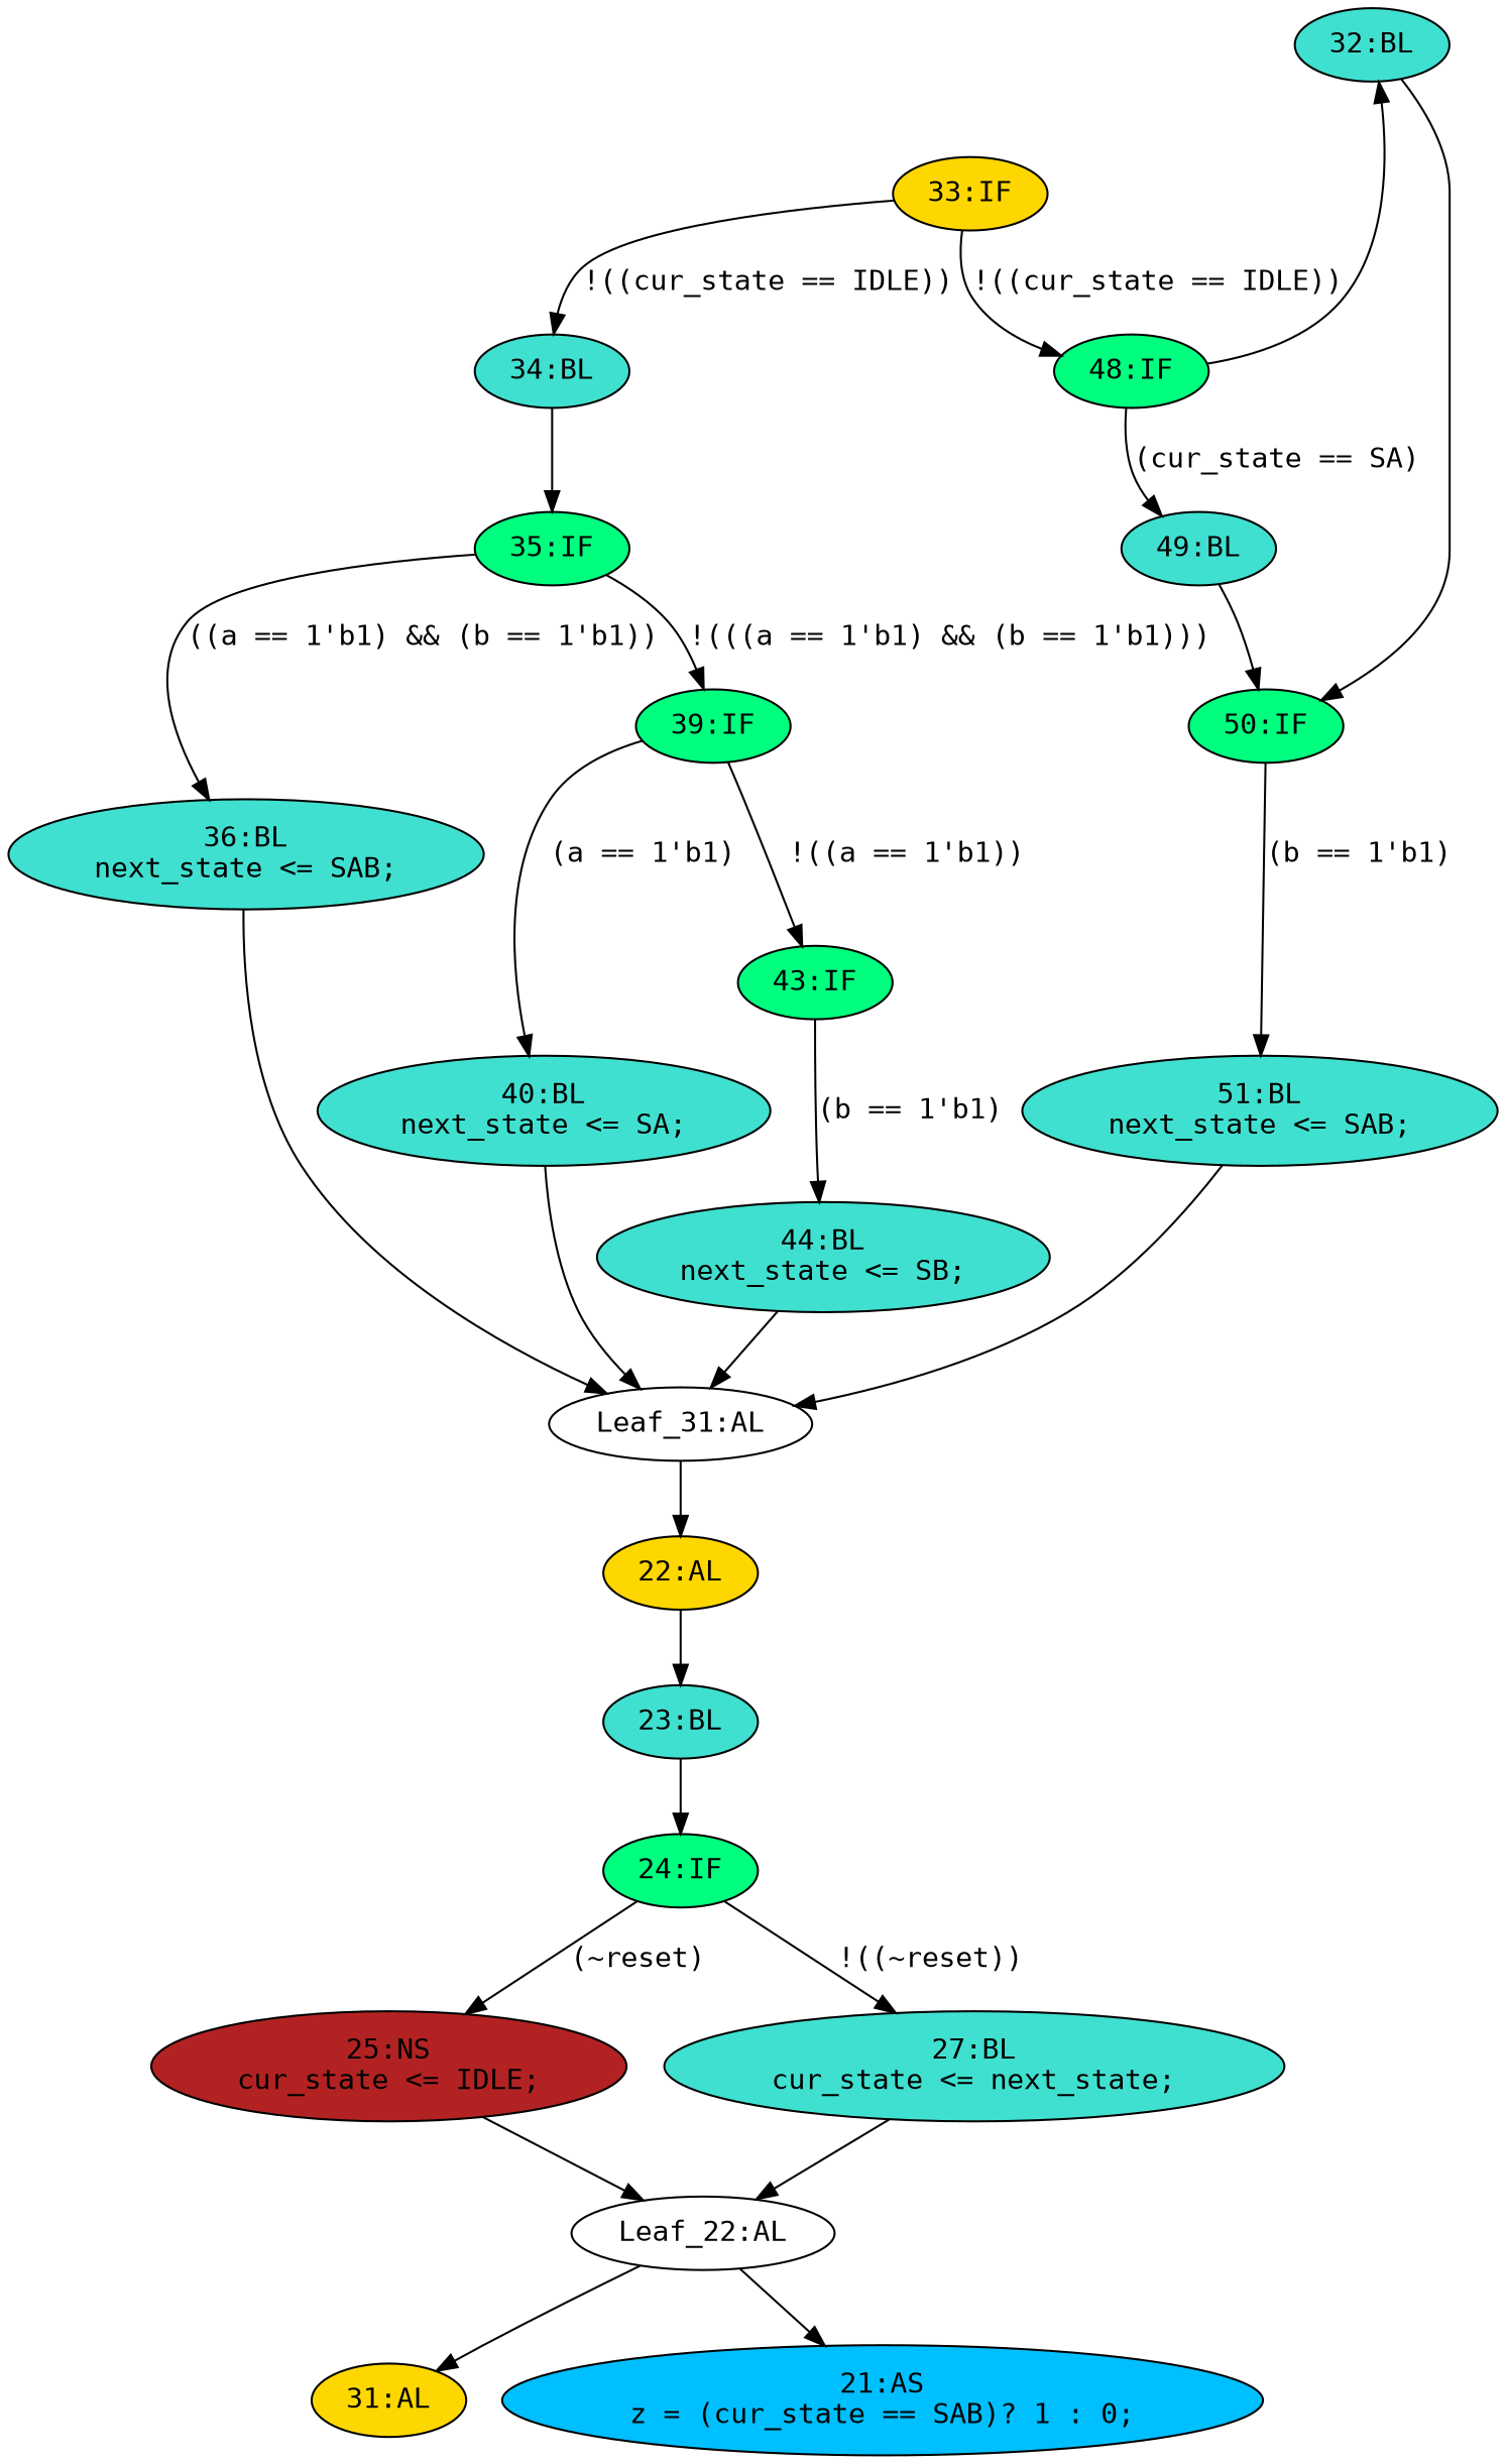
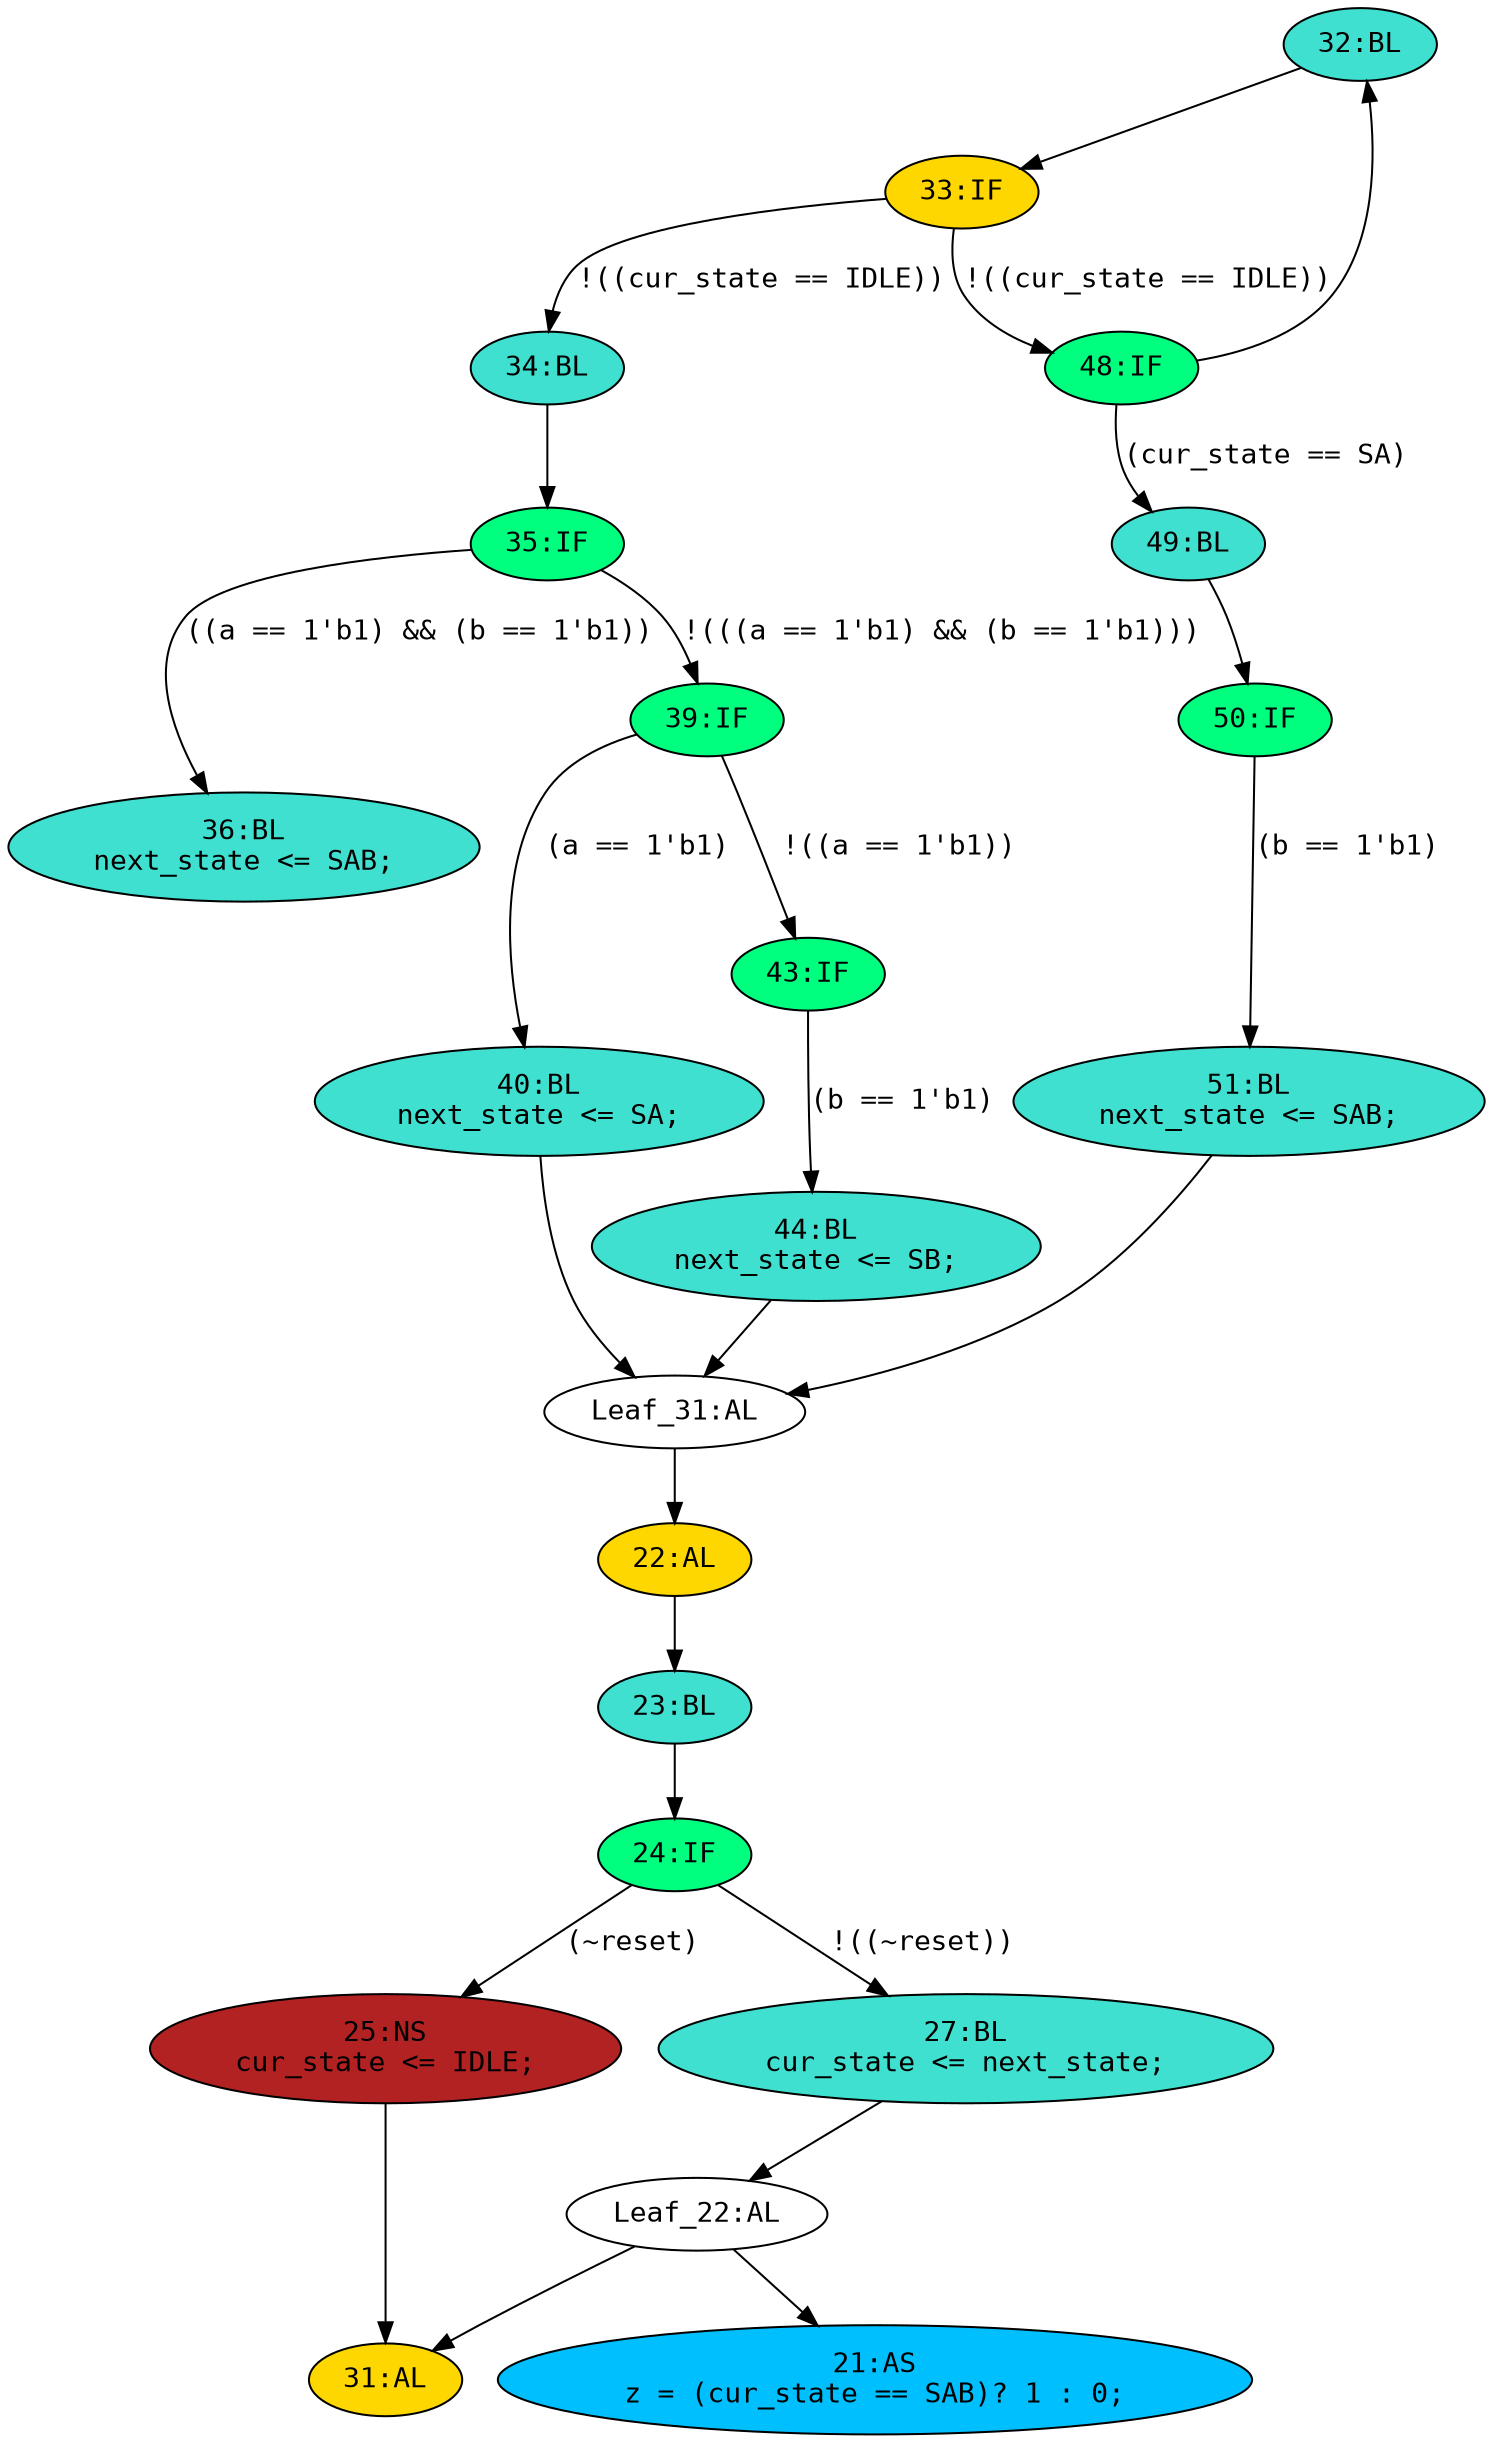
  strict digraph {
    fontname="DejaVu Sans Mono"
    node [fillcolor=turquoise fontname="DejaVu Sans Mono" statements="[]" style=filled typ=Block]
    edge [cond="[]" fontname="DejaVu Sans Mono" lineno=None]
    n1 [ast="<pyverilog.vparser.ast.Block object at 0x7ff6c016ae90>" label="34:BL"]
    n2 [ast="<pyverilog.vparser.ast.IfStatement object at 0x7ff6bfd58cd0>" fillcolor=springgreen label="35:IF" typ=IfStatement]
    n3 [ast="<pyverilog.vparser.ast.IfStatement object at 0x7ff6bfd58890>" fillcolor=springgreen label="39:IF" typ=IfStatement]
    n4 [ast="<pyverilog.vparser.ast.Block object at 0x7ff6c0106150>" label="36:BL\nnext_state <= SAB;" statements="[<pyverilog.vparser.ast.NonblockingSubstitution object at 0x7ff6bfd583d0>]"]
    n5 [ast="<pyverilog.vparser.ast.IfStatement object at 0x7ff6bfd58f10>" fillcolor=springgreen label="43:IF" typ=IfStatement]
    n6 [ast="<pyverilog.vparser.ast.Block object at 0x7ff6bfd58dd0>" label="40:BL\nnext_state <= SA;" statements="[<pyverilog.vparser.ast.NonblockingSubstitution object at 0x7ff6bfd58990>]"]
    n7 [def_var="['next_state']" label="Leaf_31:AL" fillcolor="" statements="" style="" typ=""]
    n8 [ast="<pyverilog.vparser.ast.Block object at 0x7ff6bfd58fd0>" label="44:BL\nnext_state <= SB;" statements="[<pyverilog.vparser.ast.NonblockingSubstitution object at 0x7ff6bfd58ad0>]"]
    n9 [ast="<pyverilog.vparser.ast.Always object at 0x7ff6c00f1390>" clk_sens=True fillcolor=gold label="22:AL" sens="['clk', 'reset']" typ=Always use_var="['reset', 'next_state']"]
    n10 [ast="<pyverilog.vparser.ast.Block object at 0x7ff6c00e6550>" label="32:BL"]
    n11 [ast="<pyverilog.vparser.ast.IfStatement object at 0x7ff6c016ad90>" fillcolor=gold label="33:IF" typ=IfStatement]
    n12 [ast="<pyverilog.vparser.ast.IfStatement object at 0x7ff6bfd58590>" fillcolor=springgreen label="48:IF" typ=IfStatement]
    n13 [ast="<pyverilog.vparser.ast.Block object at 0x7ff6bfd58950>" label="49:BL"]
    n14 [ast="<pyverilog.vparser.ast.IfStatement object at 0x7ff6c00fdd10>" fillcolor=springgreen label="24:IF" typ=IfStatement]
    n15 [ast="<pyverilog.vparser.ast.NonblockingSubstitution object at 0x7ff6c00fdc50>" fillcolor=firebrick label="25:NS\ncur_state <= IDLE;" statements="[<pyverilog.vparser.ast.NonblockingSubstitution object at 0x7ff6c00fdc50>]" typ=NonblockingSubstitution]
    n16 [ast="<pyverilog.vparser.ast.Block object at 0x7ff6c00fd4d0>" label="27:BL\ncur_state <= next_state;" statements="[<pyverilog.vparser.ast.NonblockingSubstitution object at 0x7ff6c00e6ad0>]"]
    n17 [def_var="['cur_state']" label="Leaf_22:AL" fillcolor="" statements="" style="" typ=""]
    n18 [ast="<pyverilog.vparser.ast.Always object at 0x7ff6c0501610>" clk_sens=False fillcolor=gold label="31:AL" sens="['cur_state', 'a', 'b']" typ=Always use_var="['a', 'cur_state', 'IDLE', 'b', 'SA']"]
    n19 [ast="<pyverilog.vparser.ast.Assign object at 0x7ff6c008ee90>" def_var="['z']" fillcolor=deepskyblue label="21:AS\nz = (cur_state == SAB)? 1 : 0;" typ=Assign use_var="['cur_state']"]
    n20 [ast="<pyverilog.vparser.ast.Block object at 0x7ff6c00f1650>" label="23:BL"]
    n21 [ast="<pyverilog.vparser.ast.IfStatement object at 0x7ff6bfd58710>" fillcolor=springgreen label="50:IF" typ=IfStatement]
    n22 [ast="<pyverilog.vparser.ast.Block object at 0x7ff6bfd58ed0>" label="51:BL\nnext_state <= SAB;" statements="[<pyverilog.vparser.ast.NonblockingSubstitution object at 0x7ff6bfd582d0>]"]
    n1 -> n2
    n2 -> n3 [cond="['a', 'b']" label="!(((a == 1'b1) && (b == 1'b1)))" lineno=35]
    n2 -> n4 [cond="['a', 'b']" label="((a == 1'b1) && (b == 1'b1))" lineno=35]
    n3 -> n5 [cond="['a']" label="!((a == 1'b1))" lineno=39]
    n3 -> n6 [cond="['a']" label="(a == 1'b1)" lineno=39]
-   n4 -> n7
    n5 -> n8 [cond="['b']" label="(b == 1'b1)" lineno=43]
    n6 -> n7
    n7 -> n9 [cond="" lineno=""]
    n8 -> n7
    n9 -> n20
-   n10 -> n21
+   n10 -> n11
    n11 -> n1 [cond="['cur_state', 'IDLE']" label="!((cur_state == IDLE))" lineno=33]
    n11 -> n12 [cond="['cur_state', 'IDLE']" label="!((cur_state == IDLE))" lineno=33]
    n12 -> n10
    n12 -> n13 [cond="['cur_state', 'SA']" label="(cur_state == SA)" lineno=48]
    n13 -> n21
    n14 -> n15 [cond="['reset']" label="(~reset)" lineno=24]
    n14 -> n16 [cond="['reset']" label="!((~reset))" lineno=24]
-   n15 -> n17
+   n15 -> n18
    n16 -> n17
    n17 -> n18 [cond="" lineno=""]
    n17 -> n19 [cond="" lineno=""]
    n20 -> n14
    n21 -> n22 [cond="['b']" label="(b == 1'b1)" lineno=50]
    n22 -> n7
  }
